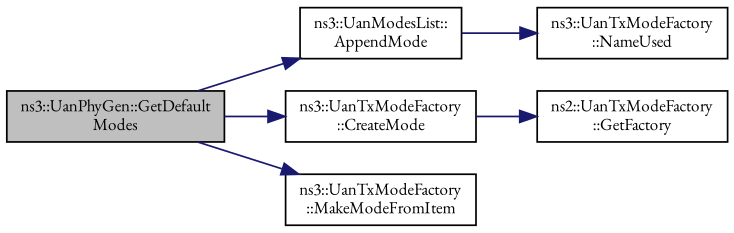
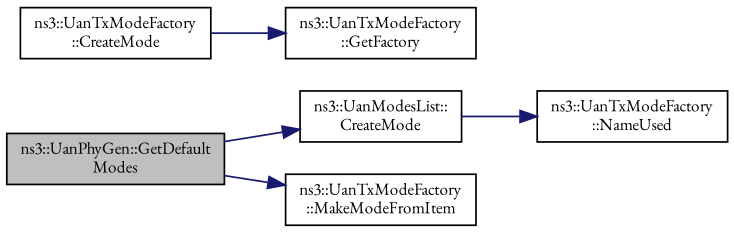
  digraph {
    fontname="EB Garamond"
    rankdir=LR
    node [color=black fillcolor=white fontname="EB Garamond" fontsize=10 shape=record style=filled]
    edge [color=midnightblue fontname="EB Garamond" fontsize=10 labelfontname=Helvetica labelfontsize=10 style=solid]
    n1 [fillcolor=grey75 fontcolor=black height=0.2 label="ns3::UanPhyGen::GetDefault\lModes" width=0.4]
-   n2 [height=0.2 label="ns3::UanModesList::\lAppendMode" width=0.4]
+   n2 [height=0.2 label="ns3::UanModesList::\lCreateMode" width=0.4]
    n3 [height=0.2 label="ns3::UanTxModeFactory\l::CreateMode" width=0.4]
    n4 [height=0.2 label="ns3::UanTxModeFactory\l::MakeModeFromItem" width=0.4]
    n5 [height=0.2 label="ns3::UanTxModeFactory\l::NameUsed" width=0.4]
-   n6 [height=0.2 label="ns2::UanTxModeFactory\l::GetFactory" width=0.4]
+   n6 [height=0.2 label="ns3::UanTxModeFactory\l::GetFactory" width=0.4]
    n1 -> n2
-   n1 -> n3
    n1 -> n4
    n2 -> n5
    n3 -> n6
  }
